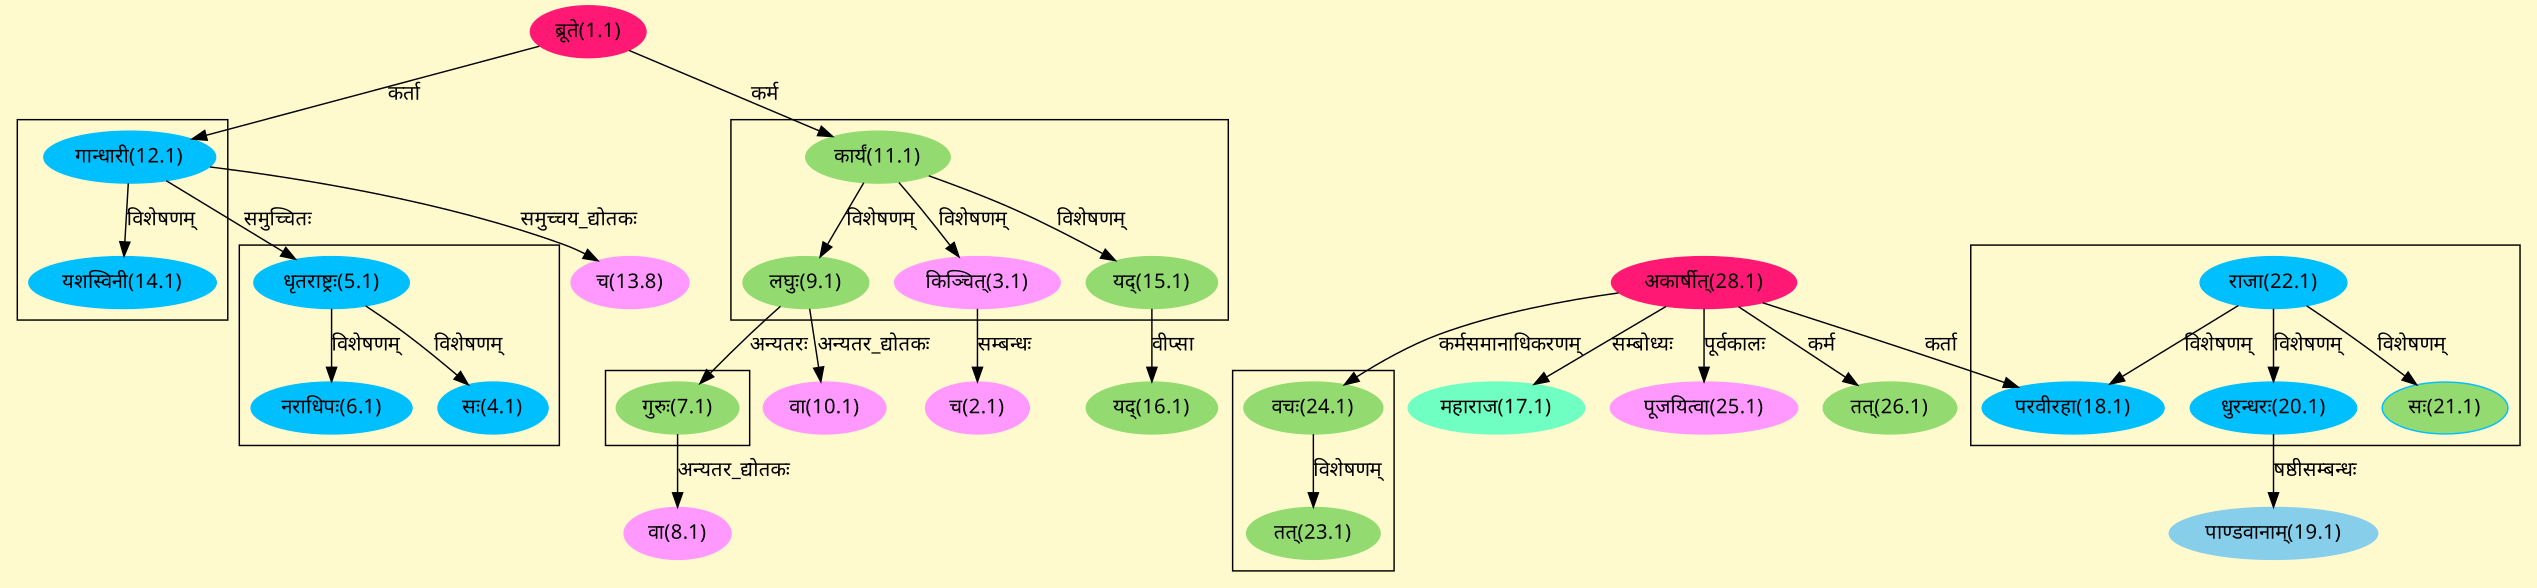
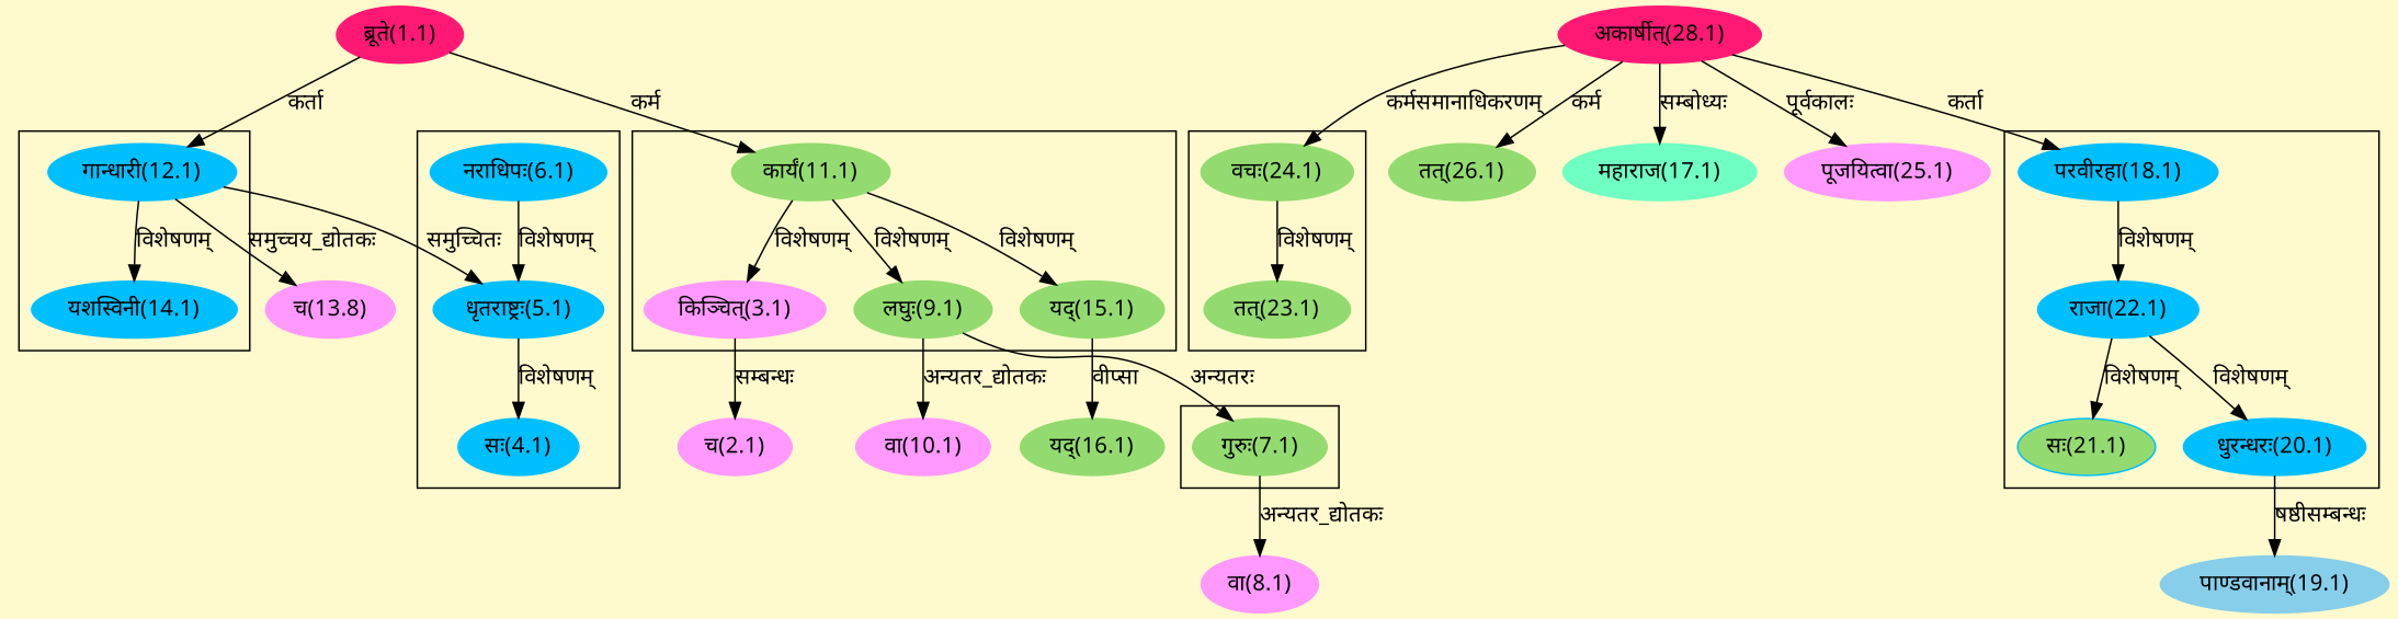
  digraph {
    bgcolor=lemonchiffon1
    compound=true
    fontname="Noto Sans"
    rankdir=BT
    node [color="#00BFFF" fontname="Noto Sans" style=filled]
    edge [dir=back fontname="Noto Sans"]
    n1 [color="#FF99FF" label="किञ्चित्(3.1)"]
    n2 [color="#93DB70" label="कार्यं(11.1)"]
    n3 [color="#93DB70" label="लघुः(9.1)"]
    n4 [color="#93DB70" label="यद्(15.1)"]
    n5 [label="सः(4.1)"]
    n6 [label="धृतराष्ट्रः(5.1)"]
    n7 [label="नराधिपः(6.1)"]
    n8 [label="गान्धारी(12.1)"]
    n9 [label="यशस्विनी(14.1)"]
    n10 [color="#93DB70" label="गुरुः(7.1)"]
    n11 [label="परवीरहा(18.1)"]
    n12 [label="राजा(22.1)"]
    n13 [label="धुरन्धरः(20.1)"]
    n14 [fillcolor="#93DB70" label="सः(21.1)"]
    n15 [color="#93DB70" label="तत्(23.1)"]
    n16 [color="#93DB70" label="वचः(24.1)"]
    n17 [color="#FF1975" label="ब्रूते(1.1)"]
    n18 [color="#FF1975" label="अकार्षीत्(28.1)"]
    n19 [color="#FF99FF" label="च(2.1)"]
    n20 [color="#FF99FF" label="वा(8.1)"]
    n21 [color="#FF99FF" label="वा(10.1)"]
    n22 [color="#FF99FF" label="च(13.8)"]
    n23 [color="#93DB70" label="यद्(16.1)"]
    n24 [color="#6FFFC3" label="महाराज(17.1)"]
    n25 [color="#87CEEB" label="पाण्डवानाम्(19.1)"]
    n26 [color="#FF99FF" label="पूजयित्वा(25.1)"]
    n27 [color="#93DB70" label="तत्(26.1)"]
    subgraph cluster_1 {
      n1
      n2
      n3
      n4
    }
    subgraph cluster_2 {
      n5
      n6
      n7
    }
    subgraph cluster_3 {
      n8
      n9
    }
    subgraph cluster_4 {
      n10
    }
    subgraph cluster_5 {
      n11
      n12
      n13
      n14
    }
    subgraph cluster_6 {
      n15
      n16
    }
    n1 -> n2 [label="विशेषणम्"]
    n2 -> n17 [label="कर्म"]
    n3 -> n2 [label="विशेषणम्"]
    n4 -> n2 [label="विशेषणम्"]
    n5 -> n6 [label="विशेषणम्"]
    n6 -> n8 [label="समुच्चितः"]
-   n7 -> n6 [label="विशेषणम्"]
+   n6 -> n7 [label="विशेषणम्"]
    n8 -> n17 [label="कर्ता"]
    n9 -> n8 [label="विशेषणम्"]
    n10 -> n3 [label="अन्यतरः"]
-   n11 -> n12 [label="विशेषणम्"]
+   n12 -> n11 [label="विशेषणम्"]
    n11 -> n18 [label="कर्ता"]
    n13 -> n12 [label="विशेषणम्"]
    n14 -> n12 [label="विशेषणम्"]
    n15 -> n16 [label="विशेषणम्"]
    n16 -> n18 [label="कर्मसमानाधिकरणम्"]
    n19 -> n1 [label="सम्बन्धः"]
    n20 -> n10 [label="अन्यतर_द्योतकः"]
    n21 -> n3 [label="अन्यतर_द्योतकः"]
    n22 -> n8 [label="समुच्चय_द्योतकः"]
    n23 -> n4 [label="वीप्सा"]
    n24 -> n18 [label="सम्बोध्यः"]
    n25 -> n13 [label="षष्ठीसम्बन्धः"]
    n26 -> n18 [label="पूर्वकालः"]
    n27 -> n18 [label="कर्म"]
  }
